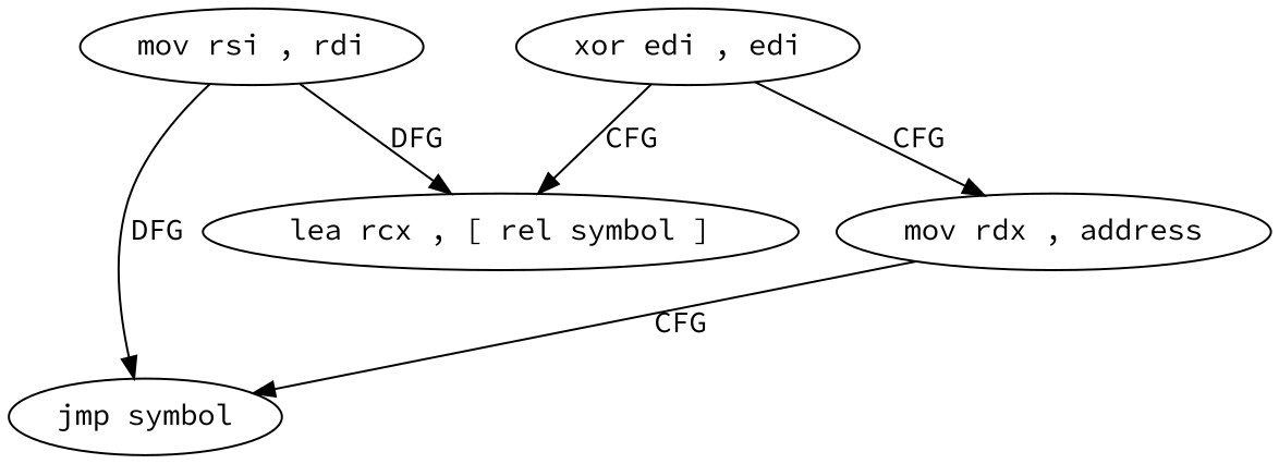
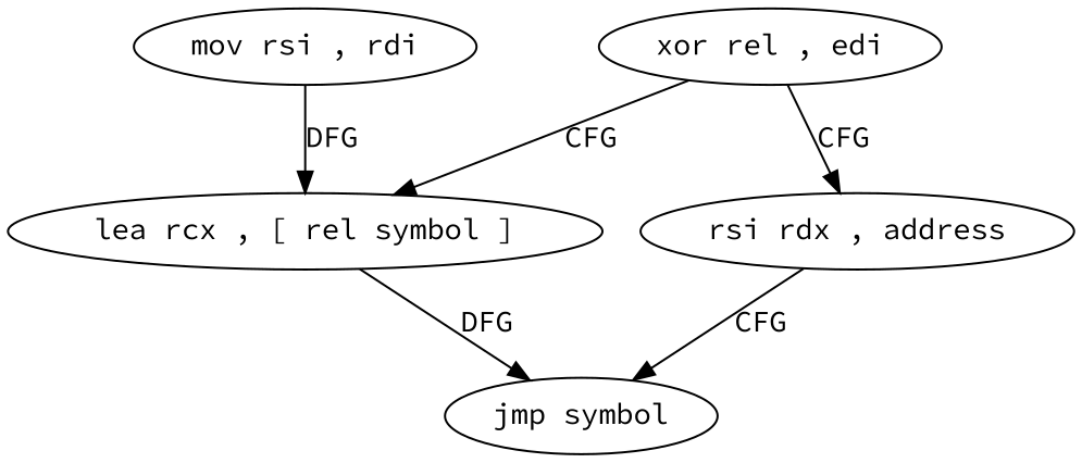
  digraph {
    fontname="Source Code Pro"
    node [fontname="Source Code Pro"]
    edge [fontname="Source Code Pro"]
    n1 [label="mov rsi , rdi"]
    n2 [label="lea rcx , [ rel symbol ]"]
    n3 [label="jmp symbol"]
-   n4 [label="xor edi , edi"]
-   n5 [label="mov rdx , address"]
+   n4 [label="xor rel , edi"]
+   n5 [label="rsi rdx , address"]
    n1 -> n2 [label=DFG]
-   n1 -> n3 [label=DFG]
+   n2 -> n3 [label=DFG]
    n4 -> n2 [label=CFG]
    n4 -> n5 [label=CFG]
    n5 -> n3 [label=CFG]
  }
